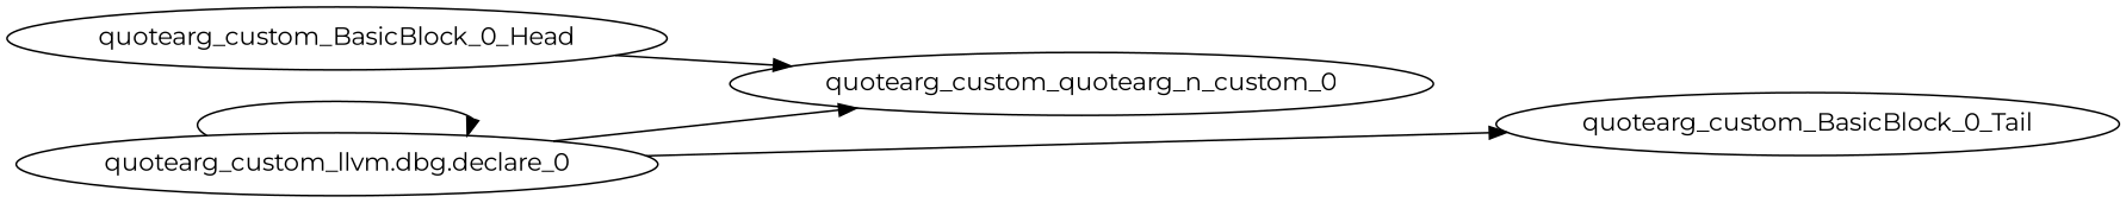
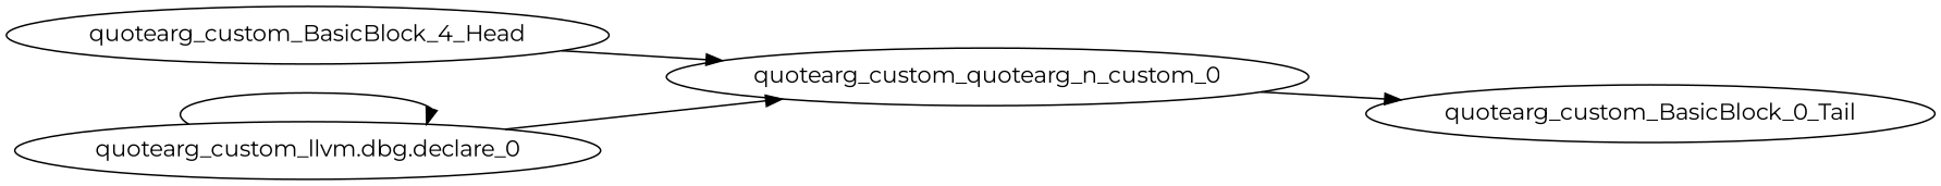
  digraph {
    fontname=Montserrat
    rankdir=LR
    node [fontname=Montserrat]
    edge [fontname=Montserrat]
-   quotearg_custom_BasicBlock_0_Head
+   quotearg_custom_BasicBlock_0_Head [label=quotearg_custom_BasicBlock_4_Head]
    quotearg_custom_quotearg_n_custom_0
    "quotearg_custom_llvm.dbg.declare_0"
    quotearg_custom_BasicBlock_0_Tail
    quotearg_custom_BasicBlock_0_Head -> quotearg_custom_quotearg_n_custom_0
-   "quotearg_custom_llvm.dbg.declare_0" -> quotearg_custom_BasicBlock_0_Tail
+   quotearg_custom_quotearg_n_custom_0 -> quotearg_custom_BasicBlock_0_Tail
    "quotearg_custom_llvm.dbg.declare_0" -> quotearg_custom_quotearg_n_custom_0
    "quotearg_custom_llvm.dbg.declare_0" -> "quotearg_custom_llvm.dbg.declare_0"
  }
